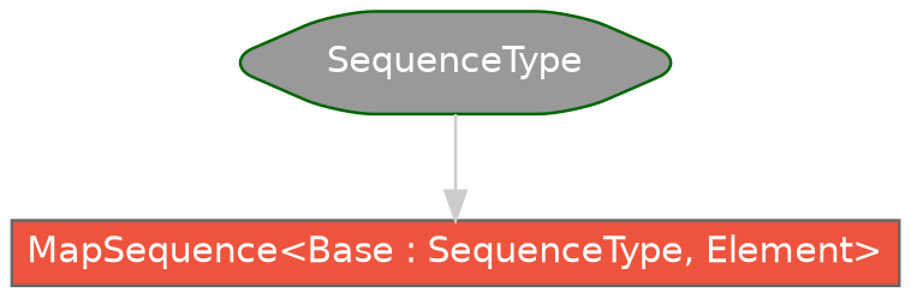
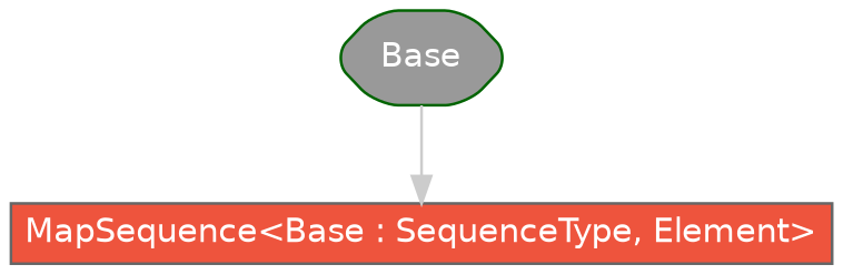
  strict digraph {
    node [fontcolor=white fontname=Helvetica fontsize=12 margin="0.07,0.05"]
    "MapSequence<Base : SequenceType, Element>" [color=gray40 fillcolor="#ee543d" height=0.3 shape=box style=filled]
-   SequenceType [color=darkgreen fillcolor="#999999" height=0.3 shape=hexagon style="filled,rounded"]
+   SequenceType [color=darkgreen fillcolor="#999999" height=0.3 shape=hexagon style="filled,rounded" label=Base]
    subgraph sub_1 {
      rank=max
      "MapSequence<Base : SequenceType, Element>"
    }
    SequenceType -> "MapSequence<Base : SequenceType, Element>" [color="#cccccc"]
  }
